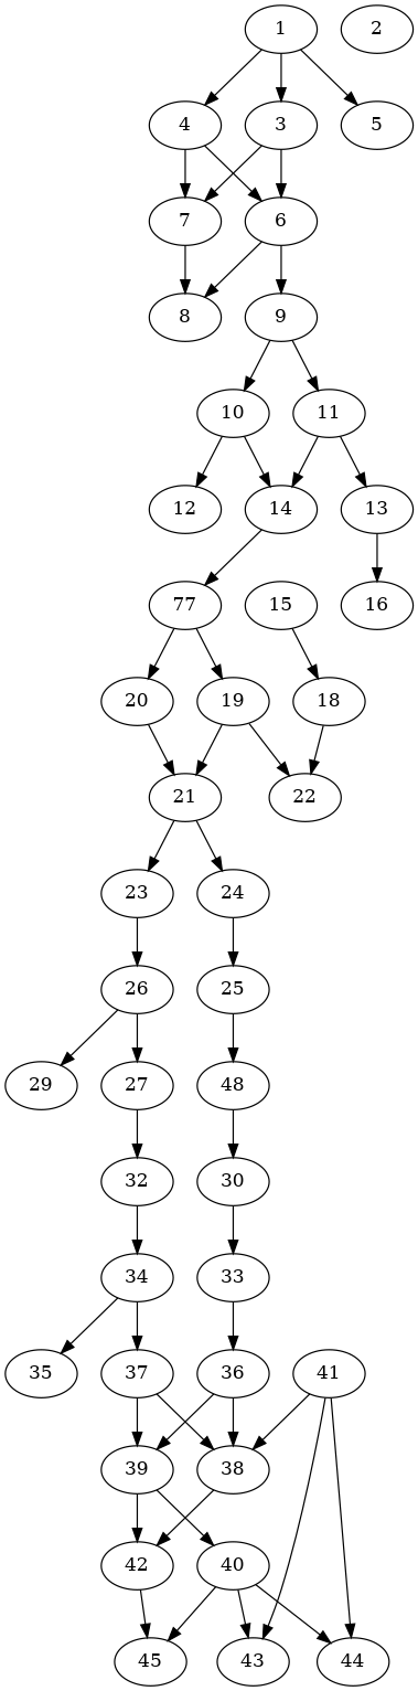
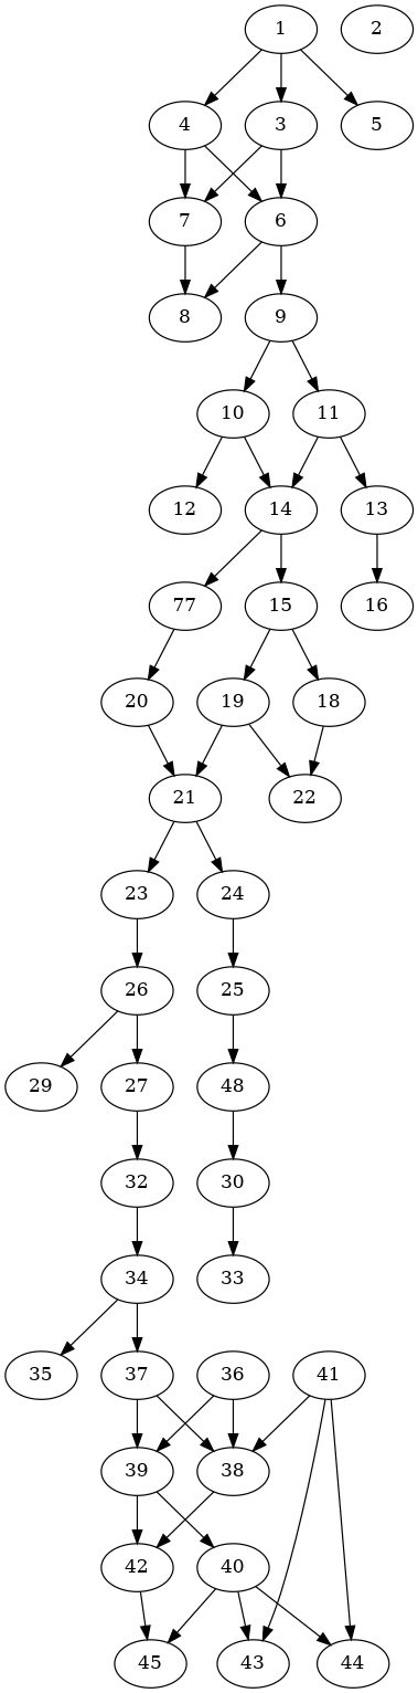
  digraph {
    node [alpha=0.16]
    1 [alpha=0.05 expect_size=42791936]
    3 [alpha=0.08 expect_size=37254144]
    4 [alpha=0.09 expect_size=43902976]
    5 [expect_size=25785344]
    6 [expect_size=6529024]
    7 [expect_size=37779456]
    8 [alpha=0.18 expect_size=11554816]
    9 [alpha=0.02 expect_size=51224576]
    2 [alpha=0.07 expect_size=7696384]
    10 [alpha=0.17 expect_size=31654912]
    11 [alpha=0.12 expect_size=23808000]
    12 [alpha=0.13 expect_size=35433472]
    14 [alpha=0.02 expect_size=25353216]
    13 [alpha=0.03 expect_size=5498880]
    15 [alpha=0.07 expect_size=47013888]
    n16 [alpha=0.11 expect_size=29050880 label=77]
    16 [alpha=0.13 expect_size=37347328]
    18 [alpha=0.15 expect_size=19562496]
    19 [expect_size=15611904]
    20 [alpha=0.04 expect_size=20648960]
    22 [alpha=0.12 expect_size=42597376]
    21 [alpha=0.07 expect_size=13659136]
    23 [alpha=0.10 expect_size=26959872]
    24 [alpha=0.05 expect_size=33274880]
    26 [alpha=0.12 expect_size=6615040]
    25 [alpha=0.08 expect_size=37350400]
    27 [alpha=0.10 expect_size=38274048]
    29 [alpha=0.10 expect_size=5921792]
    n29 [alpha=0.10 expect_size=16991232 label=48]
    32 [alpha=0.12 expect_size=23378944]
    30 [alpha=0.01 expect_size=43898880]
    33 [alpha=0.04 expect_size=52071424]
    34 [alpha=0.04 expect_size=29461504]
    35 [alpha=0.02 expect_size=41395200]
    37 [alpha=0.15 expect_size=43066368]
    36 [alpha=0.14 expect_size=14044160]
    38 [alpha=0.03 expect_size=19442688]
    39 [expect_size=43855872]
    42 [alpha=0.15 expect_size=24045568]
    40 [alpha=0.14 expect_size=20731904]
    41 [alpha=0.17 expect_size=23668736]
    43 [alpha=0.02 expect_size=52054016]
    44 [alpha=0.01 expect_size=13580288]
    45 [alpha=0.14 expect_size=23105536]
    1 -> 3
    1 -> 4
    1 -> 5
    3 -> 6
    3 -> 7
    4 -> 6
    4 -> 7
    6 -> 8
    6 -> 9
    7 -> 8
    9 -> 10
    9 -> 11
    10 -> 12
    10 -> 14
    11 -> 14
    11 -> 13
+   14 -> 15
    14 -> n16
    13 -> 16
    15 -> 18
-   n16 -> 19
+   15 -> 19
    n16 -> 20
    18 -> 22
    19 -> 22
    19 -> 21
    20 -> 21
    21 -> 23
    21 -> 24
    23 -> 26
    24 -> 25
    26 -> 27
    26 -> 29
    25 -> n29
    27 -> 32
    n29 -> 30
    32 -> 34
    30 -> 33
-   33 -> 36
    34 -> 35
    34 -> 37
    37 -> 38
    37 -> 39
    36 -> 38
    36 -> 39
    38 -> 42
    39 -> 42
    39 -> 40
    42 -> 45
    40 -> 43
    40 -> 44
    40 -> 45
    41 -> 38
    41 -> 43
    41 -> 44
  }
